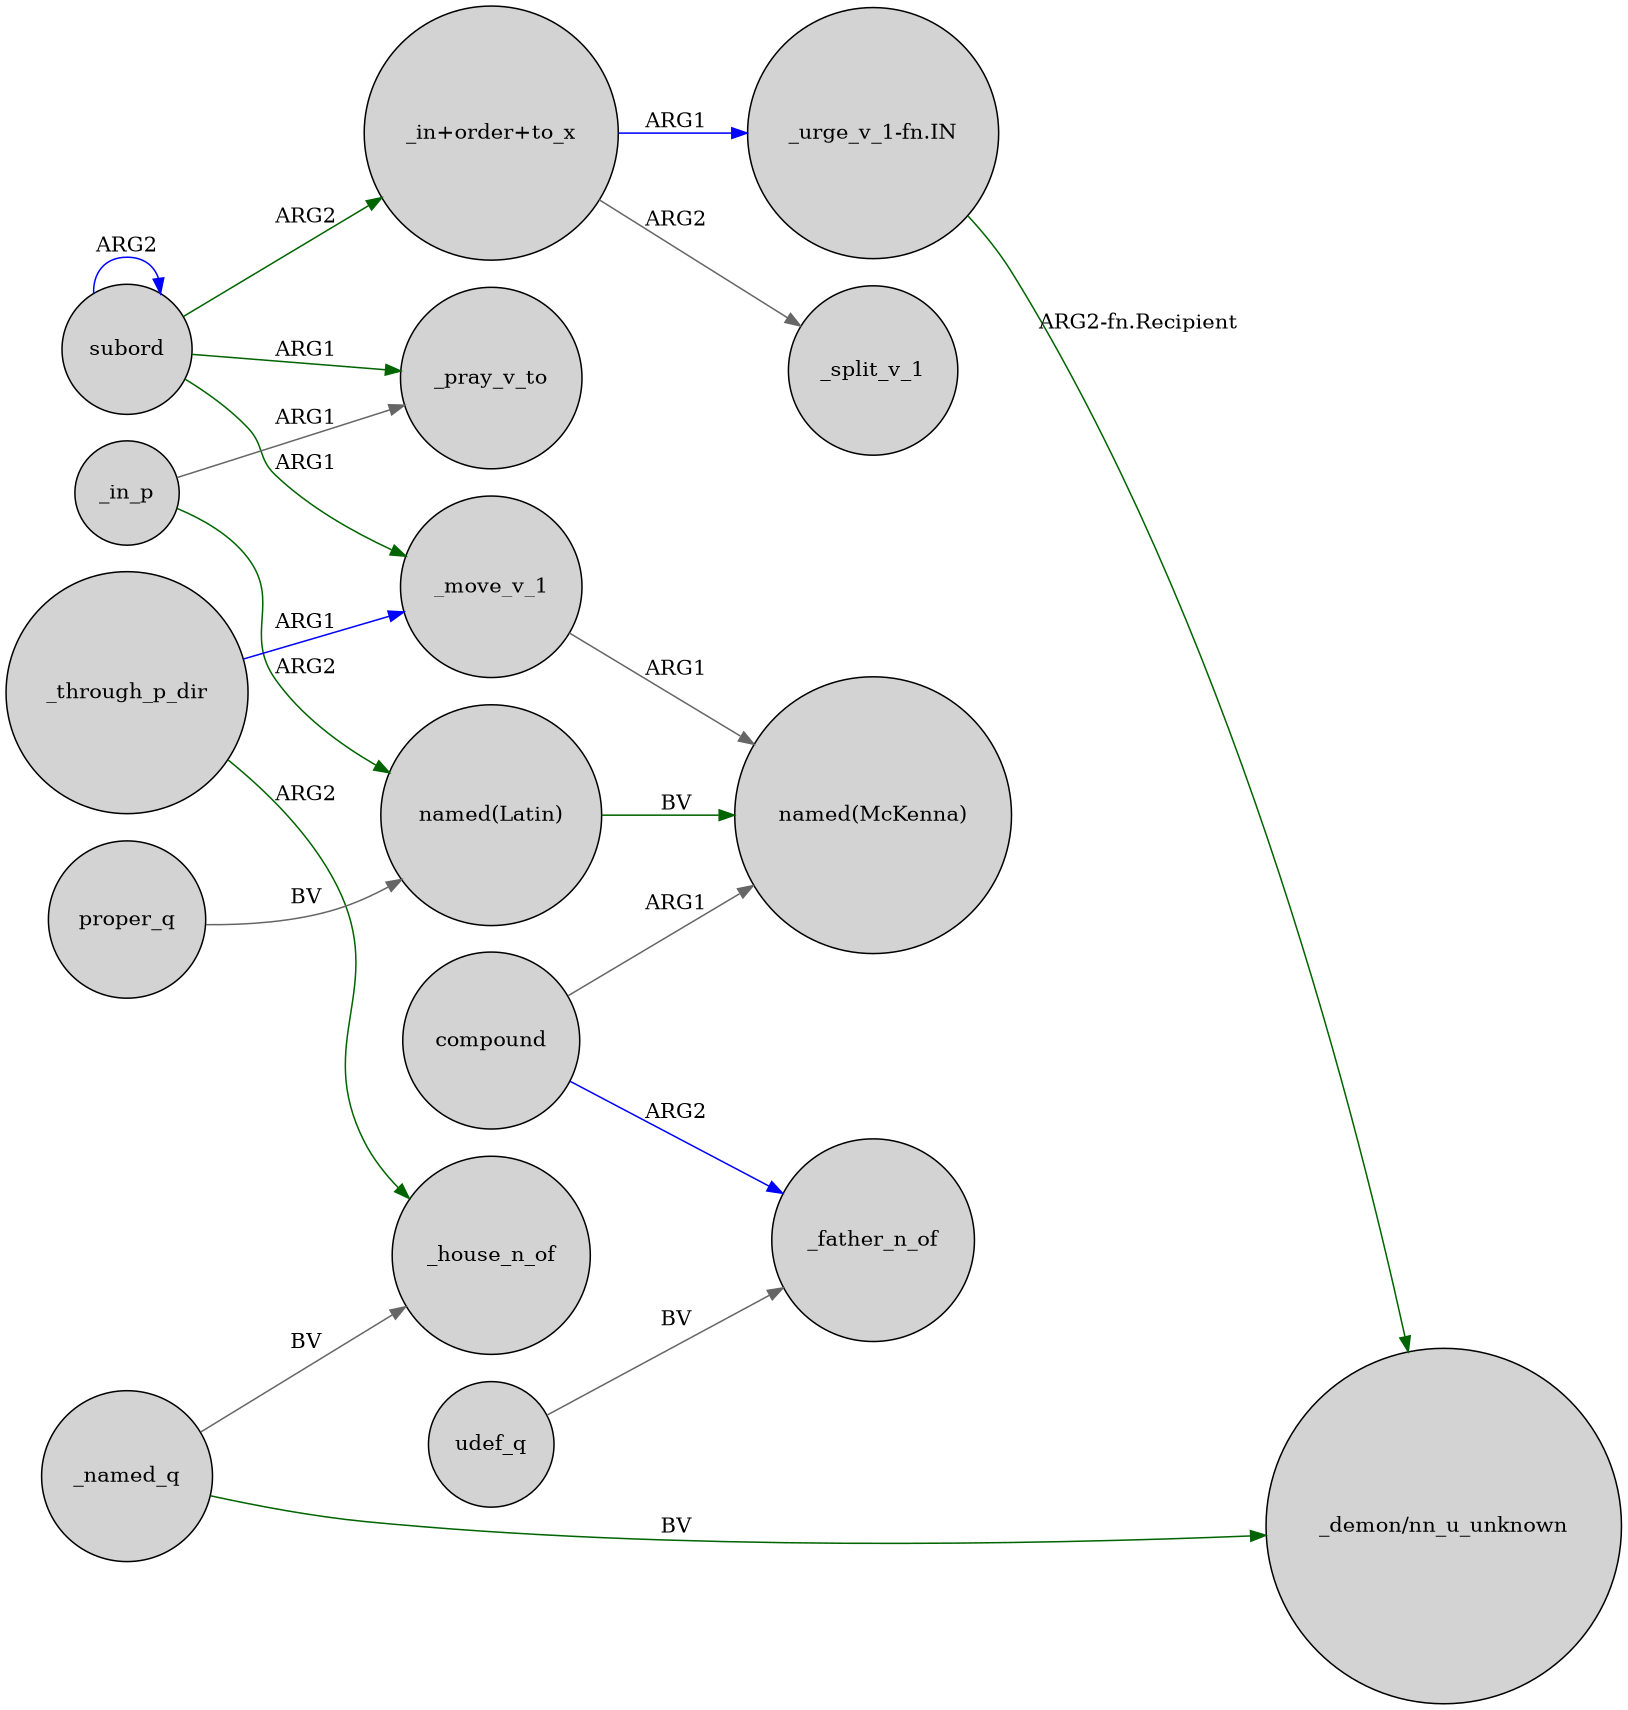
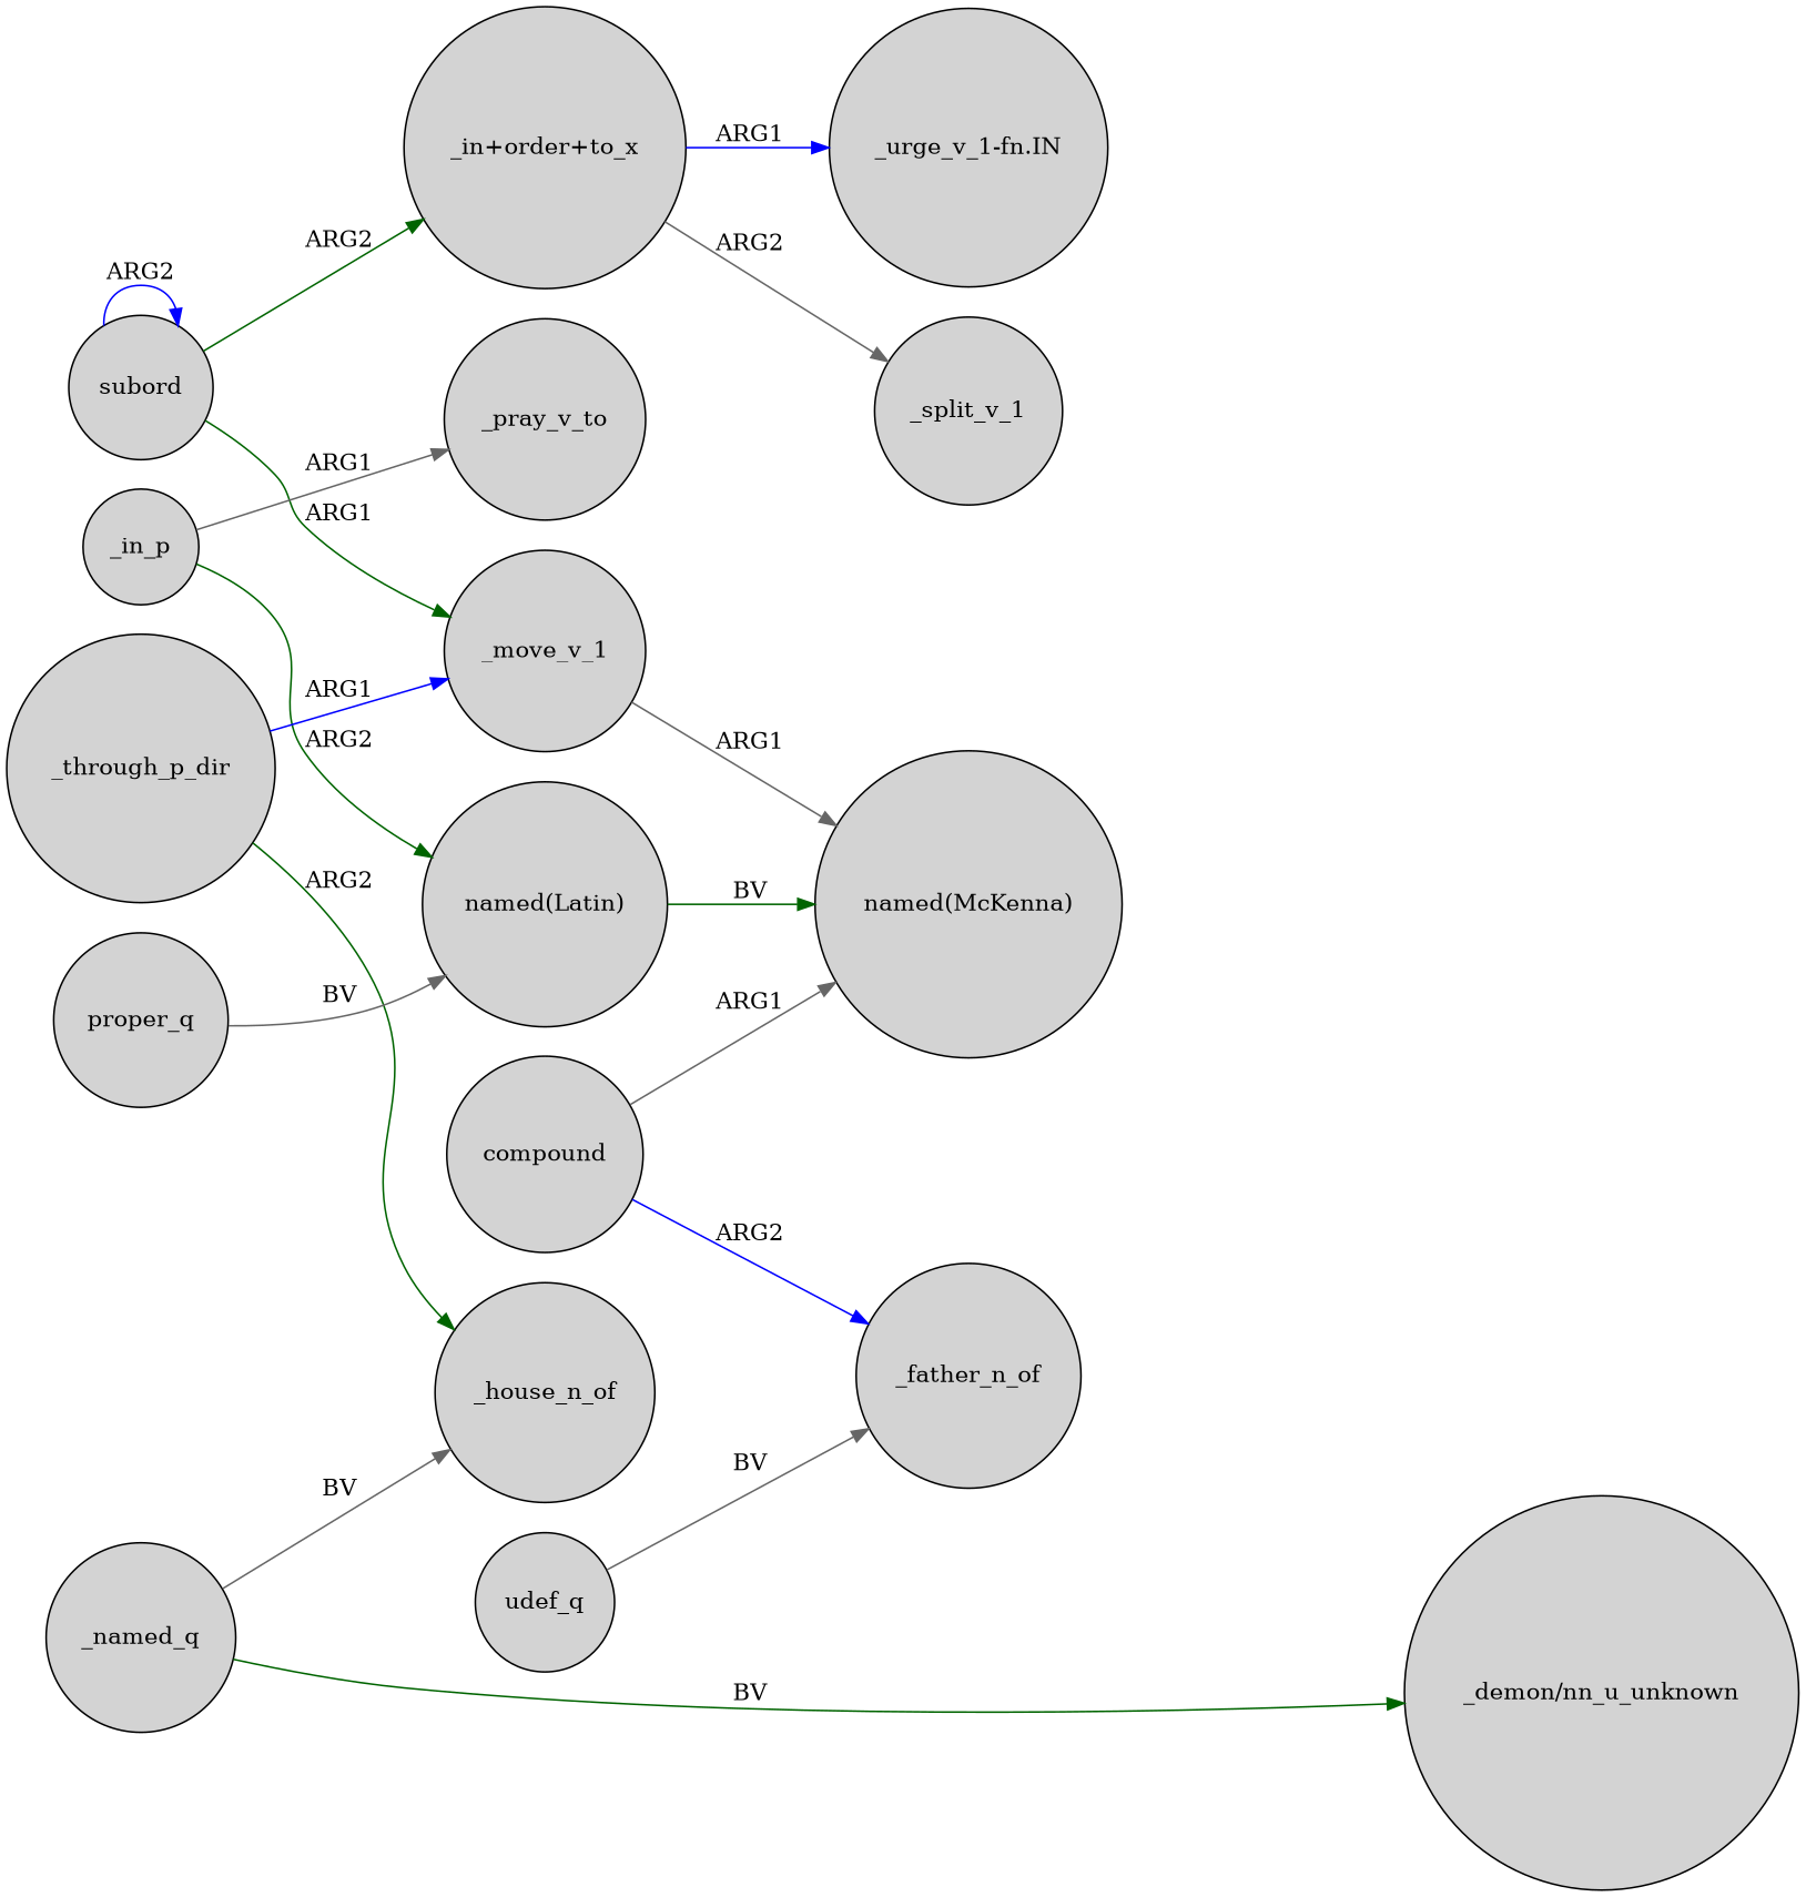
  digraph {
    rankdir=LR
    node [shape=circle style=filled]
    edge [color=darkgreen]
    _move_v_1
    "named(McKenna)"
    n3 [label=_named_q]
    _house_n_of
    "_demon/nn_u_unknown"
    udef_q
    _father_n_of
    subord
    _pray_v_to
    "_in+order+to_x"
    "_urge_v_1-fn.IN"
    _split_v_1
    _in_p
    "named(Latin)"
    _through_p_dir
    proper_q
    compound
    _move_v_1 -> "named(McKenna)" [color=gray40 label=ARG1]
    n3 -> _house_n_of [color=gray40 label=BV]
    n3 -> "_demon/nn_u_unknown" [label=BV]
    udef_q -> _father_n_of [color=gray40 label=BV]
    subord -> _move_v_1 [label=ARG1]
    subord -> subord [color=blue label=ARG2]
-   subord -> _pray_v_to [label=ARG1]
    subord -> "_in+order+to_x" [label=ARG2]
    "_in+order+to_x" -> "_urge_v_1-fn.IN" [color=blue label=ARG1]
    "_in+order+to_x" -> _split_v_1 [color=gray40 label=ARG2]
-   "_urge_v_1-fn.IN" -> "_demon/nn_u_unknown" [label="ARG2-fn.Recipient"]
    _in_p -> _pray_v_to [color=gray40 label=ARG1]
    _in_p -> "named(Latin)" [label=ARG2]
    "named(Latin)" -> "named(McKenna)" [label=BV]
    _through_p_dir -> _move_v_1 [color=blue label=ARG1]
    _through_p_dir -> _house_n_of [label=ARG2]
    proper_q -> "named(Latin)" [color=gray40 label=BV]
    compound -> "named(McKenna)" [color=gray40 label=ARG1]
    compound -> _father_n_of [color=blue label=ARG2]
  }
